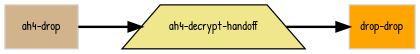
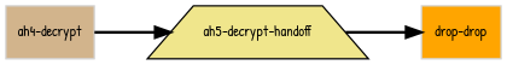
  digraph {
    fontname="Patrick Hand"
    rankdir=LR
    node [color=lightgray fontcolor=black fontname="Patrick Hand" fontsize=10 shape=box style=filled]
    edge [fontname="Patrick Hand" fontsize=8 style=bold]
-   "ah4-decrypt-handoff" [color=black fillcolor=khaki shape=trapezium]
+   "ah4-decrypt-handoff" [color=black fillcolor=khaki shape=trapezium label="ah5-decrypt-handoff"]
    n2 [fillcolor=orange label="drop-drop"]
-   "ah4-decrypt" [fillcolor=tan label="ah4-drop"]
+   "ah4-decrypt" [fillcolor=tan]
    "ah4-decrypt-handoff" -> n2
    "ah4-decrypt" -> "ah4-decrypt-handoff"
  }
